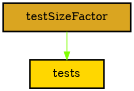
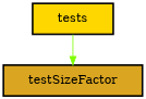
  digraph {
    node [margin="0.4,0.1" shape=box style="filled,bold"]
    n1 [fillcolor=goldenrod label=testSizeFactor]
    n2 [fillcolor=gold label=tests]
-   n1 -> n2 [color=chartreuse penwidth=1]
+   n2 -> n1 [color=chartreuse penwidth=1]
  }
